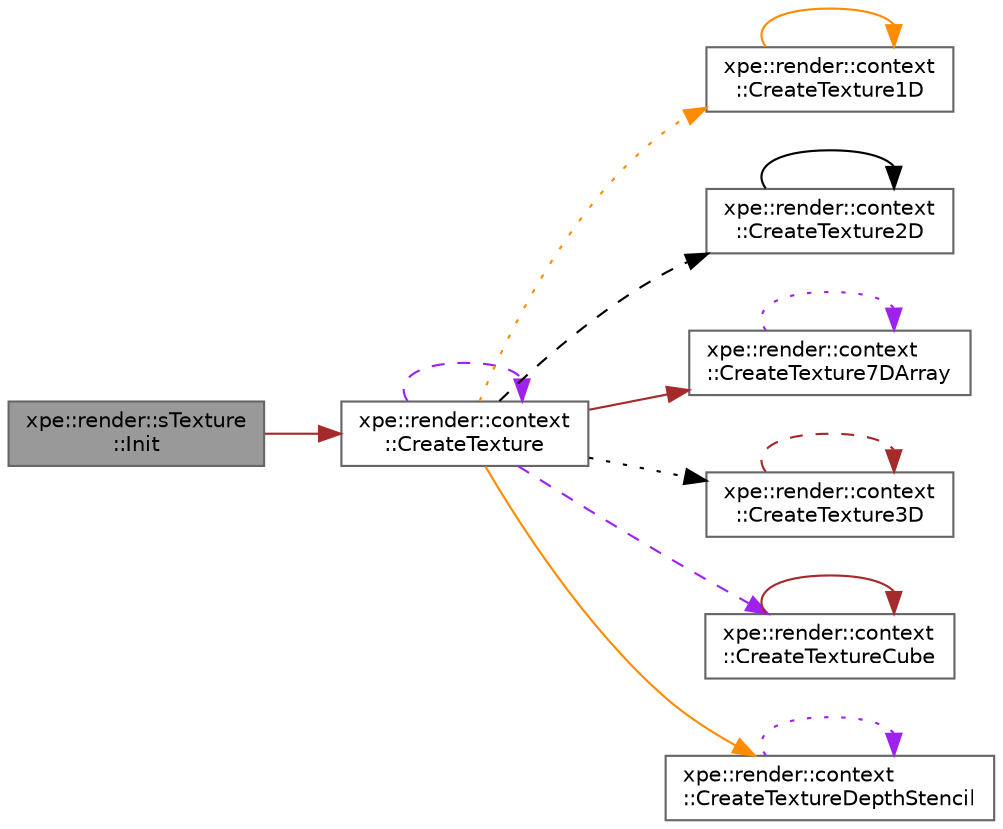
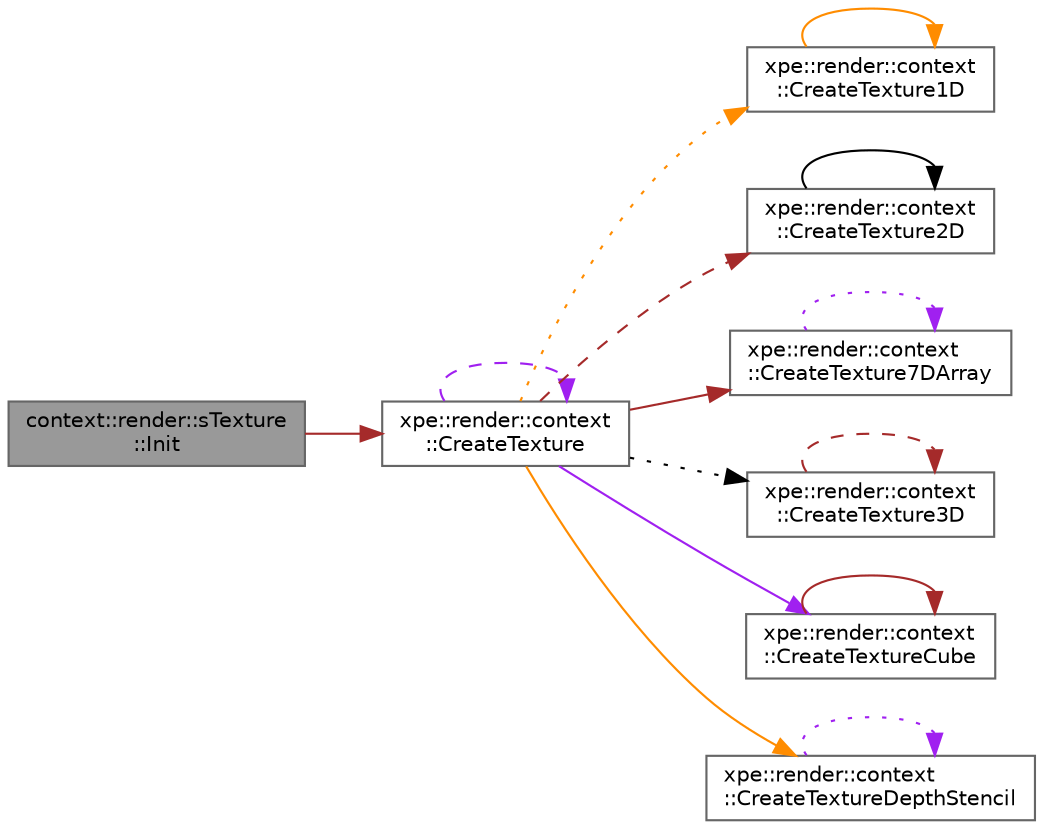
  digraph {
    rankdir=LR
    node [color=grey40 fillcolor=white fontname=Helvetica fontsize=10 shape=box style=filled]
    edge [color=brown fontname=Helvetica fontsize=10 labelfontname=Helvetica labelfontsize=10 style=solid]
-   n1 [color=gray40 fillcolor=grey60 fontcolor=black height=0.2 label="xpe::render::sTexture\l::Init" width=0.4]
+   n1 [color=gray40 fillcolor=grey60 fontcolor=black height=0.2 label="context::render::sTexture\l::Init" width=0.4]
    n2 [height=0.2 label="xpe::render::context\l::CreateTexture" width=0.4]
    n3 [height=0.2 label="xpe::render::context\l::CreateTexture1D" width=0.4]
    n4 [height=0.2 label="xpe::render::context\l::CreateTexture2D" width=0.4]
    n5 [height=0.2 label="xpe::render::context\l::CreateTexture7DArray" width=0.4]
    n6 [height=0.2 label="xpe::render::context\l::CreateTexture3D" width=0.4]
    n7 [height=0.2 label="xpe::render::context\l::CreateTextureCube" width=0.4]
    n8 [height=0.2 label="xpe::render::context\l::CreateTextureDepthStencil" width=0.4]
    n1 -> n2
    n2 -> n2 [color=purple style=dashed]
    n2 -> n3 [color=darkorange style=dotted]
-   n2 -> n4 [color=black style=dashed]
+   n2 -> n4 [style=dashed]
    n2 -> n5
    n2 -> n6 [color=black style=dotted]
-   n2 -> n7 [color=purple style=dashed]
+   n2 -> n7 [color=purple]
    n2 -> n8 [color=darkorange]
    n3 -> n3 [color=darkorange]
    n4 -> n4 [color=black]
    n5 -> n5 [color=purple style=dotted]
    n6 -> n6 [style=dashed]
    n7 -> n7
    n8 -> n8 [color=purple style=dotted]
  }
